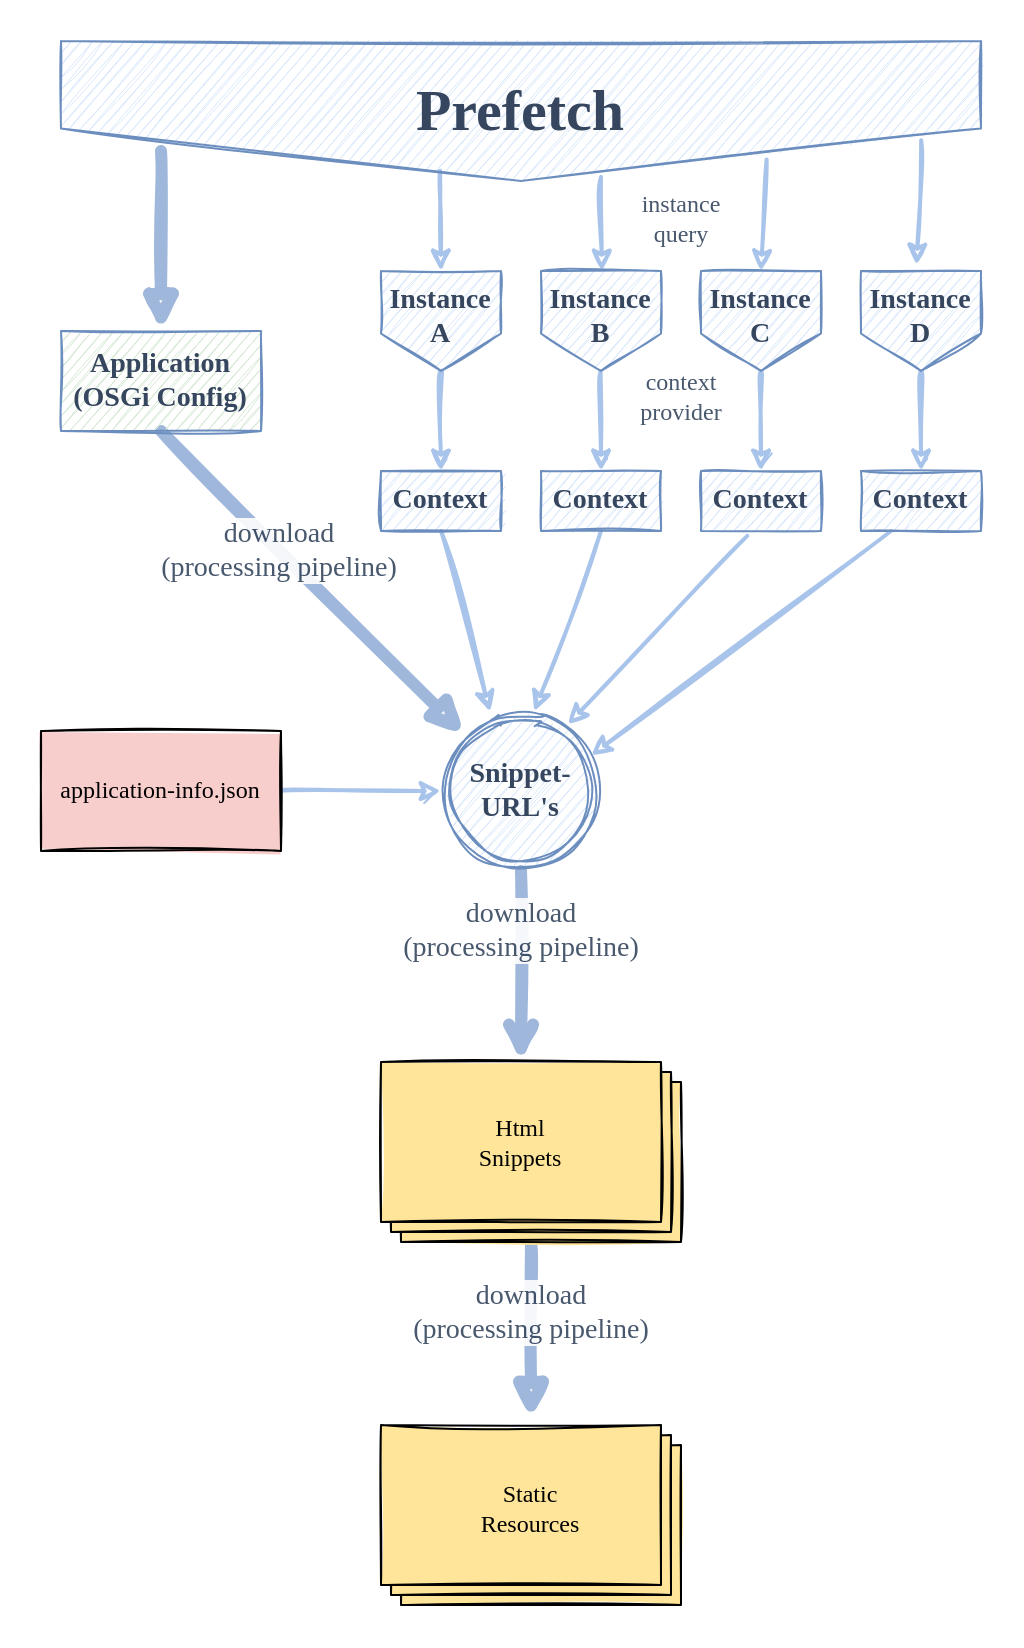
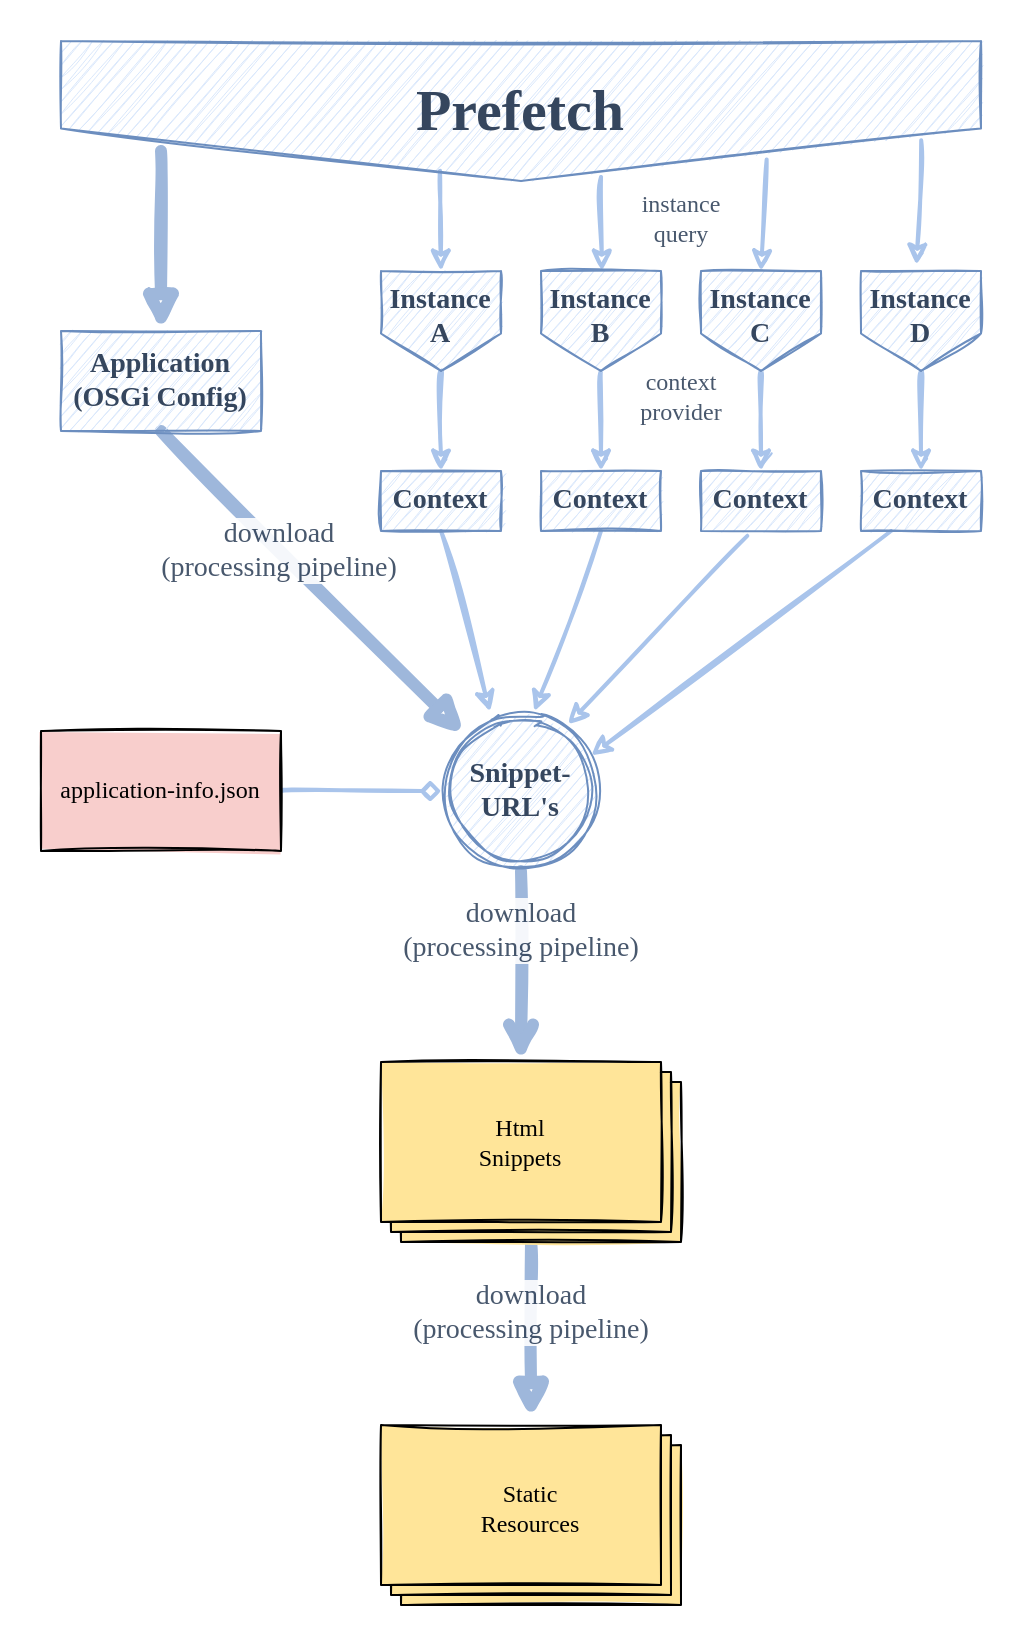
  <mxCell id="0" />
  <mxCell id="1" parent="0" />
  <mxCell id="2" value="download&lt;br&gt;(processing&amp;nbsp;pipeline)" style="rounded=0;sketch=1;orthogonalLoop=1;jettySize=auto;html=1;strokeWidth=6;fontFamily=Indie Flower;fontSize=14;fontColor=#35465E;entryX=0.5;entryY=0;entryDx=0;entryDy=0;textOpacity=90;endArrow=block;endFill=1;strokeColor=#9EB7DB;" edge="1" parent="1" source="14" target="32"><mxGeometry x="-0.22" relative="1" as="geometry"><mxPoint x="430" y="575" as="sourcePoint" /><mxPoint x="301" y="687.5" as="targetPoint" /><mxPoint as="offset" /></mxGeometry></mxCell>
  <mxCell id="3" style="rounded=0;sketch=1;orthogonalLoop=1;jettySize=auto;html=1;strokeColor=#A9C4EB;strokeWidth=2;fontFamily=Indie Flower;fontSize=14;fontColor=#35465E;exitX=0.767;exitY=0.846;exitDx=0;exitDy=0;exitPerimeter=0;" edge="1" parent="1" source="24"><mxGeometry relative="1" as="geometry"><mxPoint x="380" y="135" as="targetPoint" /><mxPoint x="380" y="95" as="sourcePoint" /></mxGeometry></mxCell>
  <mxCell id="4" style="rounded=0;sketch=1;orthogonalLoop=1;jettySize=auto;html=1;exitX=0.412;exitY=0.926;exitDx=0;exitDy=0;strokeColor=#A9C4EB;strokeWidth=2;fontFamily=Indie Flower;fontSize=14;fontColor=#35465E;entryX=0.5;entryY=0;entryDx=0;entryDy=0;exitPerimeter=0;" edge="1" parent="1" source="24" target="16"><mxGeometry relative="1" as="geometry"><mxPoint x="378.284" y="376.716" as="targetPoint" /><mxPoint x="470" y="275" as="sourcePoint" /></mxGeometry></mxCell>
  <mxCell id="5" style="rounded=0;sketch=1;orthogonalLoop=1;jettySize=auto;html=1;exitX=0.587;exitY=0.971;exitDx=0;exitDy=0;strokeColor=#A9C4EB;strokeWidth=2;fontFamily=Indie Flower;fontSize=14;fontColor=#35465E;entryX=0.5;entryY=0;entryDx=0;entryDy=0;exitPerimeter=0;" edge="1" parent="1" source="24"><mxGeometry relative="1" as="geometry"><mxPoint x="300.48" y="135" as="targetPoint" /><mxPoint x="300" y="84.82" as="sourcePoint" /></mxGeometry></mxCell>
  <mxCell id="6" value="download&lt;br&gt;(processing pipeline)" style="sketch=1;orthogonalLoop=1;jettySize=auto;html=1;exitX=0.5;exitY=1;exitDx=0;exitDy=0;strokeWidth=6;fontFamily=Indie Flower;fontSize=14;fontColor=#35465E;entryX=0.5;entryY=0;entryDx=0;entryDy=0;labelBackgroundColor=#FFFFFF;textOpacity=90;rounded=0;endArrow=open;endFill=1;strokeColor=#9EB7DB;" edge="1" parent="1" source="30" target="25"><mxGeometry x="-0.372" relative="1" as="geometry"><mxPoint x="150" y="405" as="sourcePoint" /><mxPoint x="360" y="485" as="targetPoint" /><mxPoint as="offset" /></mxGeometry></mxCell>
  <mxCell id="7" style="rounded=0;sketch=1;orthogonalLoop=1;jettySize=auto;html=1;exitX=0.25;exitY=1;exitDx=0;exitDy=0;strokeColor=#A9C4EB;strokeWidth=2;fontFamily=Indie Flower;fontSize=14;fontColor=#35465E;entryX=0.938;entryY=0.278;entryDx=0;entryDy=0;entryPerimeter=0;" edge="1" parent="1" source="29" target="30"><mxGeometry relative="1" as="geometry"><mxPoint x="480" y="405" as="targetPoint" /></mxGeometry></mxCell>
  <mxCell id="8" style="rounded=0;sketch=1;orthogonalLoop=1;jettySize=auto;html=1;exitX=0.386;exitY=1.081;exitDx=0;exitDy=0;strokeColor=#A9C4EB;strokeWidth=2;fontFamily=Indie Flower;fontSize=14;fontColor=#35465E;entryX=0.793;entryY=0.084;entryDx=0;entryDy=0;entryPerimeter=0;exitPerimeter=0;" edge="1" parent="1" source="28" target="30"><mxGeometry relative="1" as="geometry"><mxPoint x="480" y="415" as="targetPoint" /></mxGeometry></mxCell>
  <mxCell id="9" style="rounded=0;sketch=1;orthogonalLoop=1;jettySize=auto;html=1;exitX=0.5;exitY=1;exitDx=0;exitDy=0;strokeColor=#A9C4EB;strokeWidth=2;fontFamily=Indie Flower;fontSize=14;fontColor=#35465E;entryX=0.583;entryY=0.003;entryDx=0;entryDy=0;entryPerimeter=0;" edge="1" parent="1" source="26" target="30"><mxGeometry relative="1" as="geometry"><mxPoint x="480" y="415" as="targetPoint" /></mxGeometry></mxCell>
  <mxCell id="10" style="rounded=0;sketch=1;orthogonalLoop=1;jettySize=auto;html=1;exitX=0.5;exitY=1;exitDx=0;exitDy=0;entryX=0.307;entryY=0.005;entryDx=0;entryDy=0;strokeColor=#A9C4EB;strokeWidth=2;fontFamily=Indie Flower;fontSize=14;fontColor=#35465E;entryPerimeter=0;" edge="1" parent="1" source="27" target="30"><mxGeometry relative="1" as="geometry" /></mxCell>
- <mxCell id="11" style="edgeStyle=orthogonalEdgeStyle;curved=1;rounded=0;sketch=1;orthogonalLoop=1;jettySize=auto;html=1;exitX=1;exitY=0.5;exitDx=0;exitDy=0;entryX=0;entryY=0.5;entryDx=0;entryDy=0;strokeColor=#A9C4EB;strokeWidth=2;fontFamily=Indie Flower;fontSize=14;fontColor=#35465E;" edge="1" parent="1" source="23" target="30"><mxGeometry relative="1" as="geometry" /></mxCell>
+ <mxCell id="11" style="edgeStyle=orthogonalEdgeStyle;curved=1;rounded=0;sketch=1;orthogonalLoop=1;jettySize=auto;html=1;exitX=1;exitY=0.5;exitDx=0;exitDy=0;entryX=0;entryY=0.5;entryDx=0;entryDy=0;strokeColor=#A9C4EB;strokeWidth=2;fontFamily=Indie Flower;fontSize=14;fontColor=#35465E;endArrow=diamond;" edge="1" parent="1" source="23" target="30"><mxGeometry relative="1" as="geometry" /></mxCell>
  <mxCell id="12" value="download&lt;br&gt;(processing pipeline)" style="rounded=0;sketch=1;orthogonalLoop=1;jettySize=auto;html=1;exitX=0.5;exitY=1;exitDx=0;exitDy=0;strokeWidth=6;fontFamily=Indie Flower;fontSize=14;fontColor=#35465E;labelBackgroundColor=#ffffff;textOpacity=90;endArrow=block;endFill=1;strokeColor=#9EB7DB;" edge="1" parent="1" source="33" target="30"><mxGeometry x="-0.221" y="-1" relative="1" as="geometry"><mxPoint x="-179" y="260.5" as="sourcePoint" /><mxPoint x="-180" y="337.5" as="targetPoint" /><mxPoint as="offset" /></mxGeometry></mxCell>
  <mxCell id="13" value="" style="rounded=0;sketch=1;orthogonalLoop=1;jettySize=auto;html=1;strokeWidth=6;fontFamily=Indie Flower;fontSize=14;fontColor=#35465E;entryX=0.5;entryY=0;entryDx=0;entryDy=0;endArrow=block;endFill=1;strokeColor=#9EB7DB;" edge="1" parent="1" target="33"><mxGeometry x="-0.221" y="-1" relative="1" as="geometry"><mxPoint x="80" y="75" as="sourcePoint" /><mxPoint x="90" y="375" as="targetPoint" /><mxPoint as="offset" /></mxGeometry></mxCell>
  <mxCell id="14" value="" style="verticalLabelPosition=bottom;verticalAlign=top;html=1;shape=mxgraph.basic.layered_rect;dx=10;outlineConnect=0;sketch=1;fillStyle=solid;fillColor=#FFE599;" vertex="1" parent="1"><mxGeometry x="190" y="530.5" width="150" height="90" as="geometry" /></mxCell>
  <mxCell id="15" value="" style="edgeStyle=orthogonalEdgeStyle;curved=1;rounded=0;sketch=1;orthogonalLoop=1;jettySize=auto;html=1;strokeWidth=2;fontFamily=Indie Flower;fontSize=14;fontColor=#35465E;strokeColor=#A9C4EB;" edge="1" parent="1" source="16" target="27"><mxGeometry relative="1" as="geometry" /></mxCell>
  <mxCell id="16" value="Instance&lt;br style=&quot;font-size: 14px;&quot;&gt;A" style="shape=offPageConnector;whiteSpace=wrap;html=1;fillColor=#dae8fc;strokeColor=#6c8ebf;labelPosition=center;verticalLabelPosition=middle;align=center;verticalAlign=middle;spacingBottom=4;fontFamily=Indie Flower;fontStyle=1;fontSize=14;fontColor=#35465E;sketch=1;" vertex="1" parent="1"><mxGeometry x="190" y="135" width="60" height="50" as="geometry" /></mxCell>
  <mxCell id="17" value="" style="edgeStyle=orthogonalEdgeStyle;curved=1;rounded=0;sketch=1;orthogonalLoop=1;jettySize=auto;html=1;strokeWidth=2;fontFamily=Indie Flower;fontSize=14;fontColor=#35465E;strokeColor=#A9C4EB;" edge="1" parent="1" source="18" target="26"><mxGeometry relative="1" as="geometry" /></mxCell>
  <mxCell id="18" value="Instance&lt;br style=&quot;font-size: 14px&quot;&gt;B" style="shape=offPageConnector;whiteSpace=wrap;html=1;fillColor=#dae8fc;strokeColor=#6c8ebf;labelPosition=center;verticalLabelPosition=middle;align=center;verticalAlign=middle;spacingBottom=4;fontFamily=Indie Flower;fontStyle=1;fontSize=14;fontColor=#35465E;sketch=1;" vertex="1" parent="1"><mxGeometry x="270" y="135" width="60" height="50" as="geometry" /></mxCell>
  <mxCell id="19" value="" style="edgeStyle=orthogonalEdgeStyle;curved=1;rounded=0;sketch=1;orthogonalLoop=1;jettySize=auto;html=1;strokeWidth=2;fontFamily=Indie Flower;fontSize=14;fontColor=#35465E;strokeColor=#A9C4EB;" edge="1" parent="1" source="20" target="28"><mxGeometry relative="1" as="geometry" /></mxCell>
  <mxCell id="20" value="Instance&lt;br style=&quot;font-size: 14px&quot;&gt;C" style="shape=offPageConnector;whiteSpace=wrap;html=1;fillColor=#dae8fc;strokeColor=#6c8ebf;labelPosition=center;verticalLabelPosition=middle;align=center;verticalAlign=middle;spacingBottom=4;fontFamily=Indie Flower;fontStyle=1;fontSize=14;fontColor=#35465E;sketch=1;" vertex="1" parent="1"><mxGeometry x="350" y="135" width="60" height="50" as="geometry" /></mxCell>
  <mxCell id="21" value="" style="edgeStyle=orthogonalEdgeStyle;curved=1;rounded=0;sketch=1;orthogonalLoop=1;jettySize=auto;html=1;strokeWidth=2;fontFamily=Indie Flower;fontSize=14;fontColor=#35465E;strokeColor=#A9C4EB;" edge="1" parent="1" source="22" target="29"><mxGeometry relative="1" as="geometry" /></mxCell>
  <mxCell id="22" value="Instance&lt;br style=&quot;font-size: 14px&quot;&gt;D" style="shape=offPageConnector;whiteSpace=wrap;html=1;fillColor=#dae8fc;strokeColor=#6c8ebf;labelPosition=center;verticalLabelPosition=middle;align=center;verticalAlign=middle;spacingBottom=4;fontFamily=Indie Flower;fontStyle=1;fontSize=14;fontColor=#35465E;sketch=1;" vertex="1" parent="1"><mxGeometry x="430" y="135" width="60" height="50" as="geometry" /></mxCell>
  <mxCell id="23" value="application-info.json" style="whiteSpace=wrap;html=1;fontFamily=Lucida Console;fontSize=12;sketch=1;glass=0;fontStyle=0;fillStyle=solid;fillColor=#f8cecc;" vertex="1" parent="1"><mxGeometry x="20" y="365" width="120" height="60" as="geometry" /></mxCell>
  <mxCell id="24" value="Prefetch" style="shape=offPageConnector;whiteSpace=wrap;html=1;fillColor=#dae8fc;strokeColor=#6c8ebf;labelPosition=center;verticalLabelPosition=middle;align=center;verticalAlign=middle;spacingBottom=0;fontFamily=Indie Flower;fontStyle=1;fontSize=29;fontColor=#35465E;sketch=1;" vertex="1" parent="1"><mxGeometry x="30" y="20" width="460" height="70" as="geometry" /></mxCell>
  <mxCell id="25" value="&lt;font color=&quot;#000000&quot; style=&quot;font-size: 12px;&quot;&gt;Html&lt;br style=&quot;font-size: 12px;&quot;&gt;Snippets&lt;/font&gt;" style="text;html=1;strokeColor=none;align=center;verticalAlign=middle;whiteSpace=wrap;rounded=0;glass=0;sketch=1;fontFamily=Lucida Console;fontSize=12;fontColor=#35465E;" vertex="1" parent="1"><mxGeometry x="190" y="530.5" width="140" height="80" as="geometry" /></mxCell>
  <mxCell id="26" value="Context" style="rounded=0;whiteSpace=wrap;html=1;sketch=1;strokeColor=#6c8ebf;fillColor=#dae8fc;fontFamily=Indie Flower;fontSize=14;fontColor=#35465E;fontStyle=1" vertex="1" parent="1"><mxGeometry x="270" y="235" width="60" height="30" as="geometry" /></mxCell>
  <mxCell id="27" value="Context" style="rounded=0;whiteSpace=wrap;html=1;sketch=1;strokeColor=#6c8ebf;fillColor=#dae8fc;fontFamily=Indie Flower;fontSize=14;fontColor=#35465E;fontStyle=1" vertex="1" parent="1"><mxGeometry x="190" y="235" width="60" height="30" as="geometry" /></mxCell>
  <mxCell id="28" value="Context" style="rounded=0;whiteSpace=wrap;html=1;sketch=1;strokeColor=#6c8ebf;fillColor=#dae8fc;fontFamily=Indie Flower;fontSize=14;fontColor=#35465E;fontStyle=1" vertex="1" parent="1"><mxGeometry x="350" y="235" width="60" height="30" as="geometry" /></mxCell>
  <mxCell id="29" value="Context" style="rounded=0;whiteSpace=wrap;html=1;sketch=1;strokeColor=#6c8ebf;fillColor=#dae8fc;fontFamily=Indie Flower;fontSize=14;fontColor=#35465E;fontStyle=1" vertex="1" parent="1"><mxGeometry x="430" y="235" width="60" height="30" as="geometry" /></mxCell>
  <mxCell id="30" value="Snippet-URL's" style="ellipse;shape=doubleEllipse;whiteSpace=wrap;html=1;aspect=fixed;sketch=1;strokeColor=#6c8ebf;fillColor=#dae8fc;fontFamily=Indie Flower;fontSize=14;fontColor=#35465E;fontStyle=1" vertex="1" parent="1"><mxGeometry x="220" y="355" width="80" height="80" as="geometry" /></mxCell>
  <mxCell id="31" value="" style="verticalLabelPosition=bottom;verticalAlign=top;html=1;shape=mxgraph.basic.layered_rect;dx=10;outlineConnect=0;sketch=1;fillStyle=solid;fillColor=#FFE599;" vertex="1" parent="1"><mxGeometry x="190" y="712" width="150" height="90" as="geometry" /></mxCell>
  <mxCell id="32" value="&lt;font color=&quot;#000000&quot; style=&quot;font-size: 12px;&quot;&gt;Static&lt;br style=&quot;font-size: 12px;&quot;&gt;Resources&lt;/font&gt;" style="text;html=1;strokeColor=none;align=center;verticalAlign=middle;whiteSpace=wrap;rounded=0;glass=0;sketch=1;fontFamily=Lucida Console;fontSize=12;fontColor=#35465E;" vertex="1" parent="1"><mxGeometry x="190" y="709" width="150" height="89" as="geometry" /></mxCell>
- <mxCell id="33" value="Application&lt;br&gt;(OSGi Config)" style="rounded=0;whiteSpace=wrap;html=1;sketch=1;strokeColor=#6c8ebf;fillColor=#d5e8d4;fontFamily=Indie Flower;fontSize=14;fontColor=#35465E;fontStyle=1;" vertex="1" parent="1"><mxGeometry x="30" y="165" width="100" height="50" as="geometry" /></mxCell>
+ <mxCell id="33" value="Application&lt;br&gt;(OSGi Config)" style="rounded=0;whiteSpace=wrap;html=1;sketch=1;strokeColor=#6c8ebf;fillColor=#dae8fc;fontFamily=Indie Flower;fontSize=14;fontColor=#35465E;fontStyle=1" vertex="1" parent="1"><mxGeometry x="30" y="165" width="100" height="50" as="geometry" /></mxCell>
  <mxCell id="34" style="rounded=0;sketch=1;orthogonalLoop=1;jettySize=auto;html=1;strokeColor=#A9C4EB;strokeWidth=2;fontFamily=Indie Flower;fontSize=14;fontColor=#35465E;entryX=0.463;entryY=-0.06;entryDx=0;entryDy=0;entryPerimeter=0;exitX=0.935;exitY=0.709;exitDx=0;exitDy=0;exitPerimeter=0;" edge="1" parent="1" source="24" target="22"><mxGeometry relative="1" as="geometry"><mxPoint x="390" y="145" as="targetPoint" /><mxPoint x="392.82" y="89.22" as="sourcePoint" /></mxGeometry></mxCell>
  <mxCell id="35" value="&lt;div style=&quot;font-size: 12px&quot;&gt;&lt;font face=&quot;indie flower&quot; style=&quot;font-size: 12px&quot;&gt;&lt;span style=&quot;font-size: 12px&quot;&gt;instance&lt;/span&gt;&lt;/font&gt;&lt;/div&gt;&lt;div style=&quot;font-size: 12px&quot;&gt;&lt;span style=&quot;font-size: 12px ; font-family: &amp;#34;indie flower&amp;#34; ; line-height: 100%&quot;&gt;query&lt;/span&gt;&lt;/div&gt;" style="text;html=1;fontSize=12;fontFamily=Indie Flower;fontColor=#35465E;align=center;verticalAlign=middle;labelBackgroundColor=none;textOpacity=90;" vertex="1" parent="1"><mxGeometry x="290" y="96" width="100" height="25" as="geometry" /></mxCell>
  <mxCell id="36" value="&lt;div style=&quot;font-size: 12px&quot;&gt;&lt;font face=&quot;indie flower&quot;&gt;context&lt;/font&gt;&lt;/div&gt;&lt;div style=&quot;font-size: 12px&quot;&gt;&lt;font face=&quot;indie flower&quot;&gt;provider&lt;/font&gt;&lt;/div&gt;" style="text;html=1;fontSize=12;fontFamily=Indie Flower;fontColor=#35465E;align=center;verticalAlign=middle;labelBackgroundColor=none;textOpacity=90;" vertex="1" parent="1"><mxGeometry x="290" y="185" width="100" height="25" as="geometry" /></mxCell>
